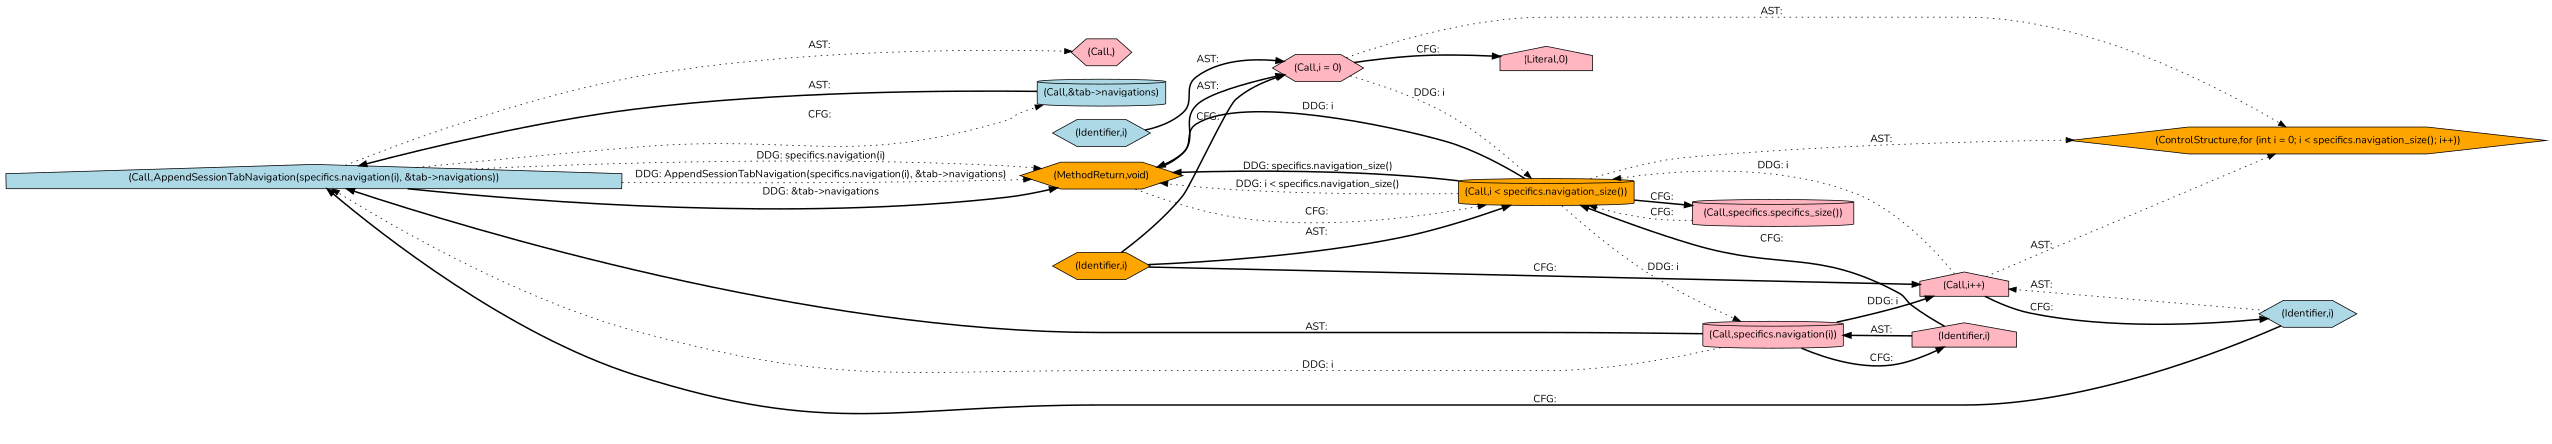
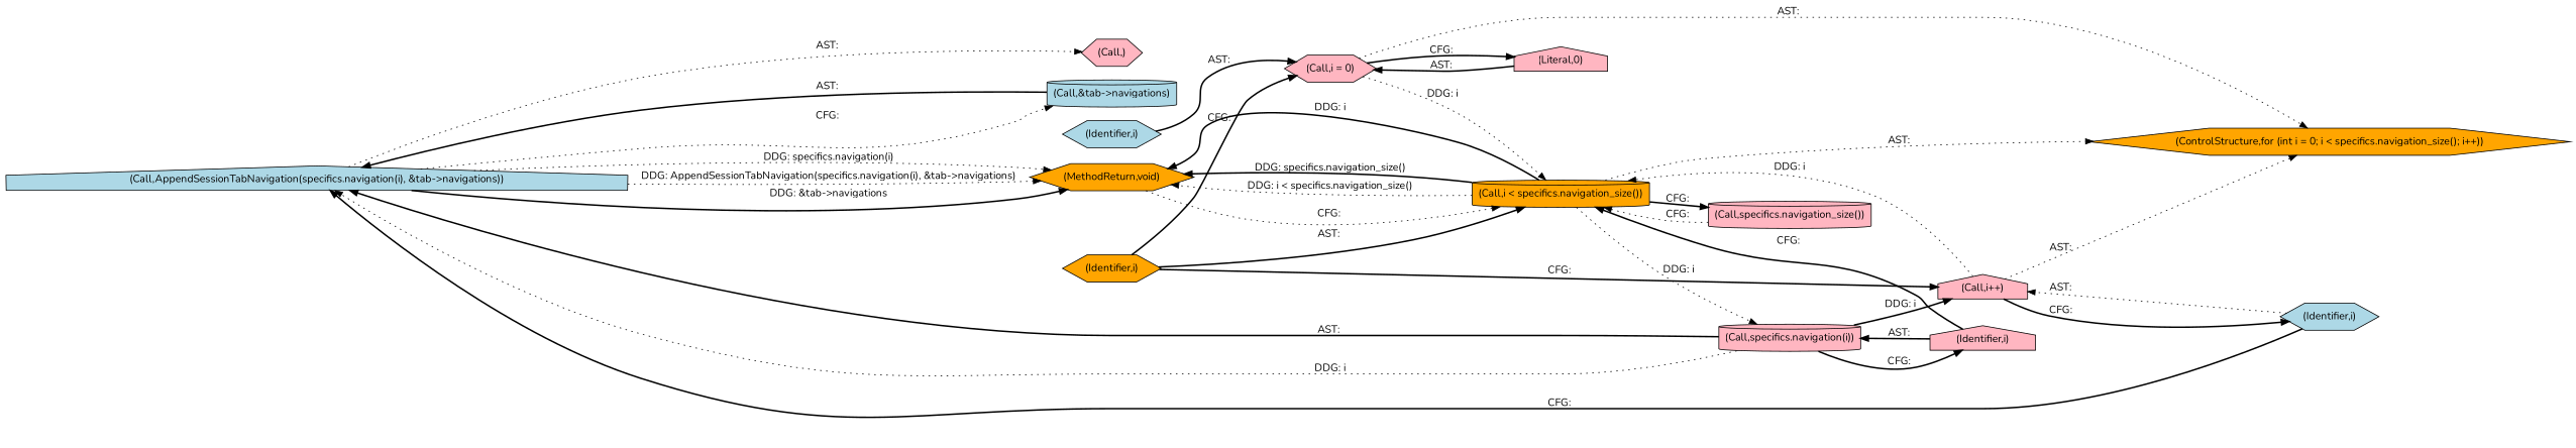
  digraph {
    fontname=Nunito
    rankdir=LR
    node [fillcolor=lightpink fontname=Nunito shape=hexagon style=filled]
    edge [fontname=Nunito style=bold]
    n1 [fillcolor=lightblue label="(Call,AppendSessionTabNavigation(specifics.navigation(i), &tab->navigations))" shape=house]
    n2 [label="(Call,)"]
    n3 [fillcolor=lightblue label="(Call,&tab->navigations)" shape=cylinder]
    n4 [fillcolor=orange label="(MethodReturn,void)"]
    n5 [fillcolor=orange label="(Call,i < specifics.navigation_size())" shape=cylinder]
    n6 [label="(Call,specifics.navigation(i))" shape=cylinder]
    n7 [label="(Call,i++)" shape=house]
    n8 [label="(Identifier,i)" shape=house]
    n9 [fillcolor=orange label="(ControlStructure,for (int i = 0; i < specifics.navigation_size(); i++))"]
    n10 [fillcolor=lightblue label="(Identifier,i)"]
-   n11 [label="(Call,specifics.specifics_size())" shape=cylinder]
+   n11 [label="(Call,specifics.navigation_size())" shape=cylinder]
    n12 [label="(Call,i = 0)"]
    n13 [label="(Literal,0)" shape=house]
    n14 [fillcolor=lightblue label="(Identifier,i)"]
    n15 [fillcolor=orange label="(Identifier,i)"]
    n1 -> n2 [label="AST: " style=dotted]
    n1 -> n3 [label="CFG: " style=dotted]
    n1 -> n4 [label="DDG: specifics.navigation(i)" style=dotted]
    n1 -> n4 [label="DDG: AppendSessionTabNavigation(specifics.navigation(i), &tab->navigations)" style=dotted]
    n1 -> n4 [label="DDG: &tab->navigations"]
    n3 -> n1 [label="AST: "]
    n4 -> n5 [label="CFG: " style=dotted]
    n5 -> n4 [label="DDG: i"]
    n5 -> n4 [label="DDG: specifics.navigation_size()"]
    n5 -> n4 [label="DDG: i < specifics.navigation_size()" style=dotted]
    n5 -> n6 [label="DDG: i" style=dotted]
    n5 -> n9 [label="AST: " style=dotted]
    n5 -> n11 [label="CFG: "]
    n6 -> n1 [label="AST: "]
    n6 -> n1 [label="DDG: i" style=dotted]
    n6 -> n7 [label="DDG: i"]
    n6 -> n8 [label="CFG: "]
    n7 -> n5 [label="DDG: i" style=dotted]
    n7 -> n9 [label="AST: " style=dotted]
    n7 -> n10 [label="CFG: "]
    n8 -> n5 [label="CFG: "]
    n8 -> n6 [label="AST: "]
    n10 -> n1 [label="CFG: "]
    n10 -> n7 [label="AST: " style=dotted]
    n11 -> n5 [label="CFG: " style=dotted]
    n12 -> n5 [label="DDG: i" style=dotted]
    n12 -> n9 [label="AST: " style=dotted]
    n12 -> n13 [label="CFG: "]
-   n4 -> n12 [label="AST: "]
+   n13 -> n12 [label="AST: "]
    n14 -> n12 [label="AST: "]
    n15 -> n5 [label="AST: "]
    n15 -> n7 [label="CFG: "]
    n15 -> n12 [label="CFG: "]
  }
